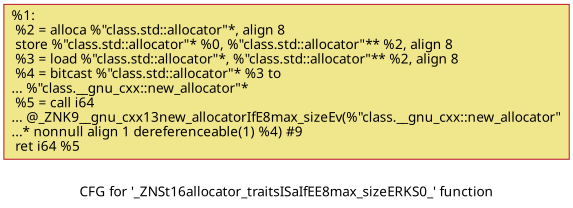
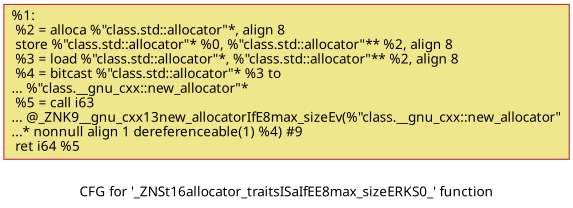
  digraph {
    label="CFG for '_ZNSt16allocator_traitsISaIfEE8max_sizeERKS0_' function"
    rankdir=LR
    fontname="Noto Sans"
-   n1 [color="#b70d28ff" fillcolor=khaki label="{%1:\l  %2 = alloca %\"class.std::allocator\"*, align 8\l  store %\"class.std::allocator\"* %0, %\"class.std::allocator\"** %2, align 8\l  %3 = load %\"class.std::allocator\"*, %\"class.std::allocator\"** %2, align 8\l  %4 = bitcast %\"class.std::allocator\"* %3 to\l... %\"class.__gnu_cxx::new_allocator\"*\l  %5 = call i64\l... @_ZNK9__gnu_cxx13new_allocatorIfE8max_sizeEv(%\"class.__gnu_cxx::new_allocator\"\l...* nonnull align 1 dereferenceable(1) %4) #9\l  ret i64 %5\l}" shape=record style=filled fontname="Noto Sans"]
+   n1 [color="#b70d28ff" fillcolor=khaki label="{%1:\l  %2 = alloca %\"class.std::allocator\"*, align 8\l  store %\"class.std::allocator\"* %0, %\"class.std::allocator\"** %2, align 8\l  %3 = load %\"class.std::allocator\"*, %\"class.std::allocator\"** %2, align 8\l  %4 = bitcast %\"class.std::allocator\"* %3 to\l... %\"class.__gnu_cxx::new_allocator\"*\l  %5 = call i63\l... @_ZNK9__gnu_cxx13new_allocatorIfE8max_sizeEv(%\"class.__gnu_cxx::new_allocator\"\l...* nonnull align 1 dereferenceable(1) %4) #9\l  ret i64 %5\l}" shape=record style=filled fontname="Noto Sans"]
  }
